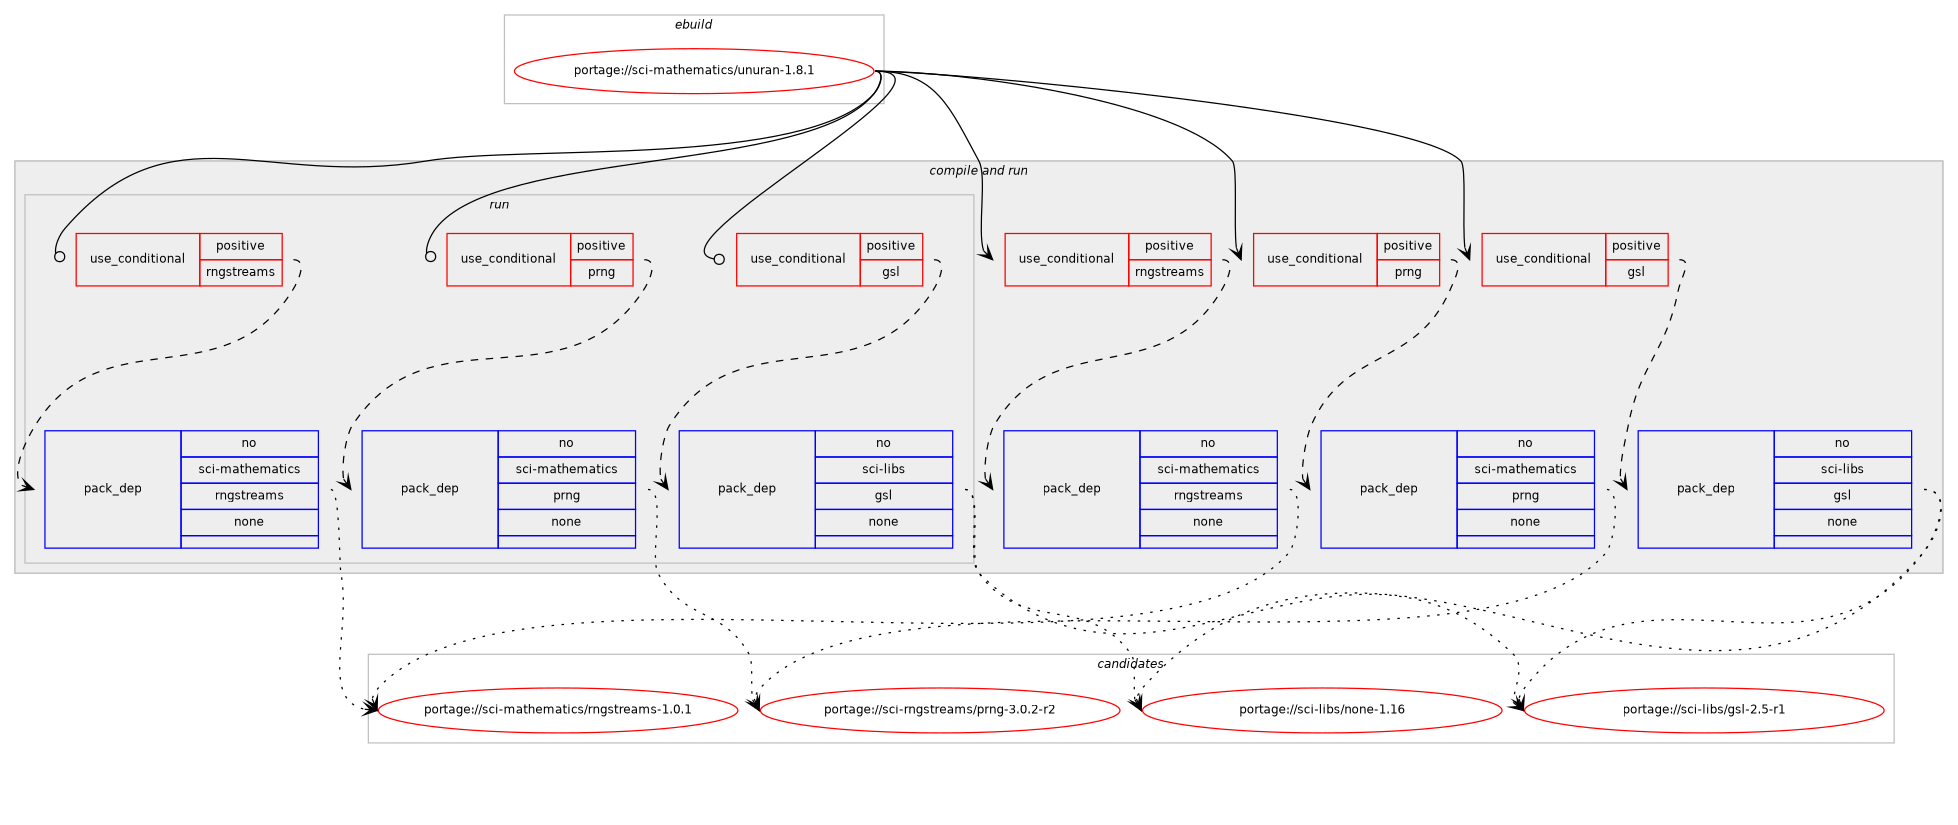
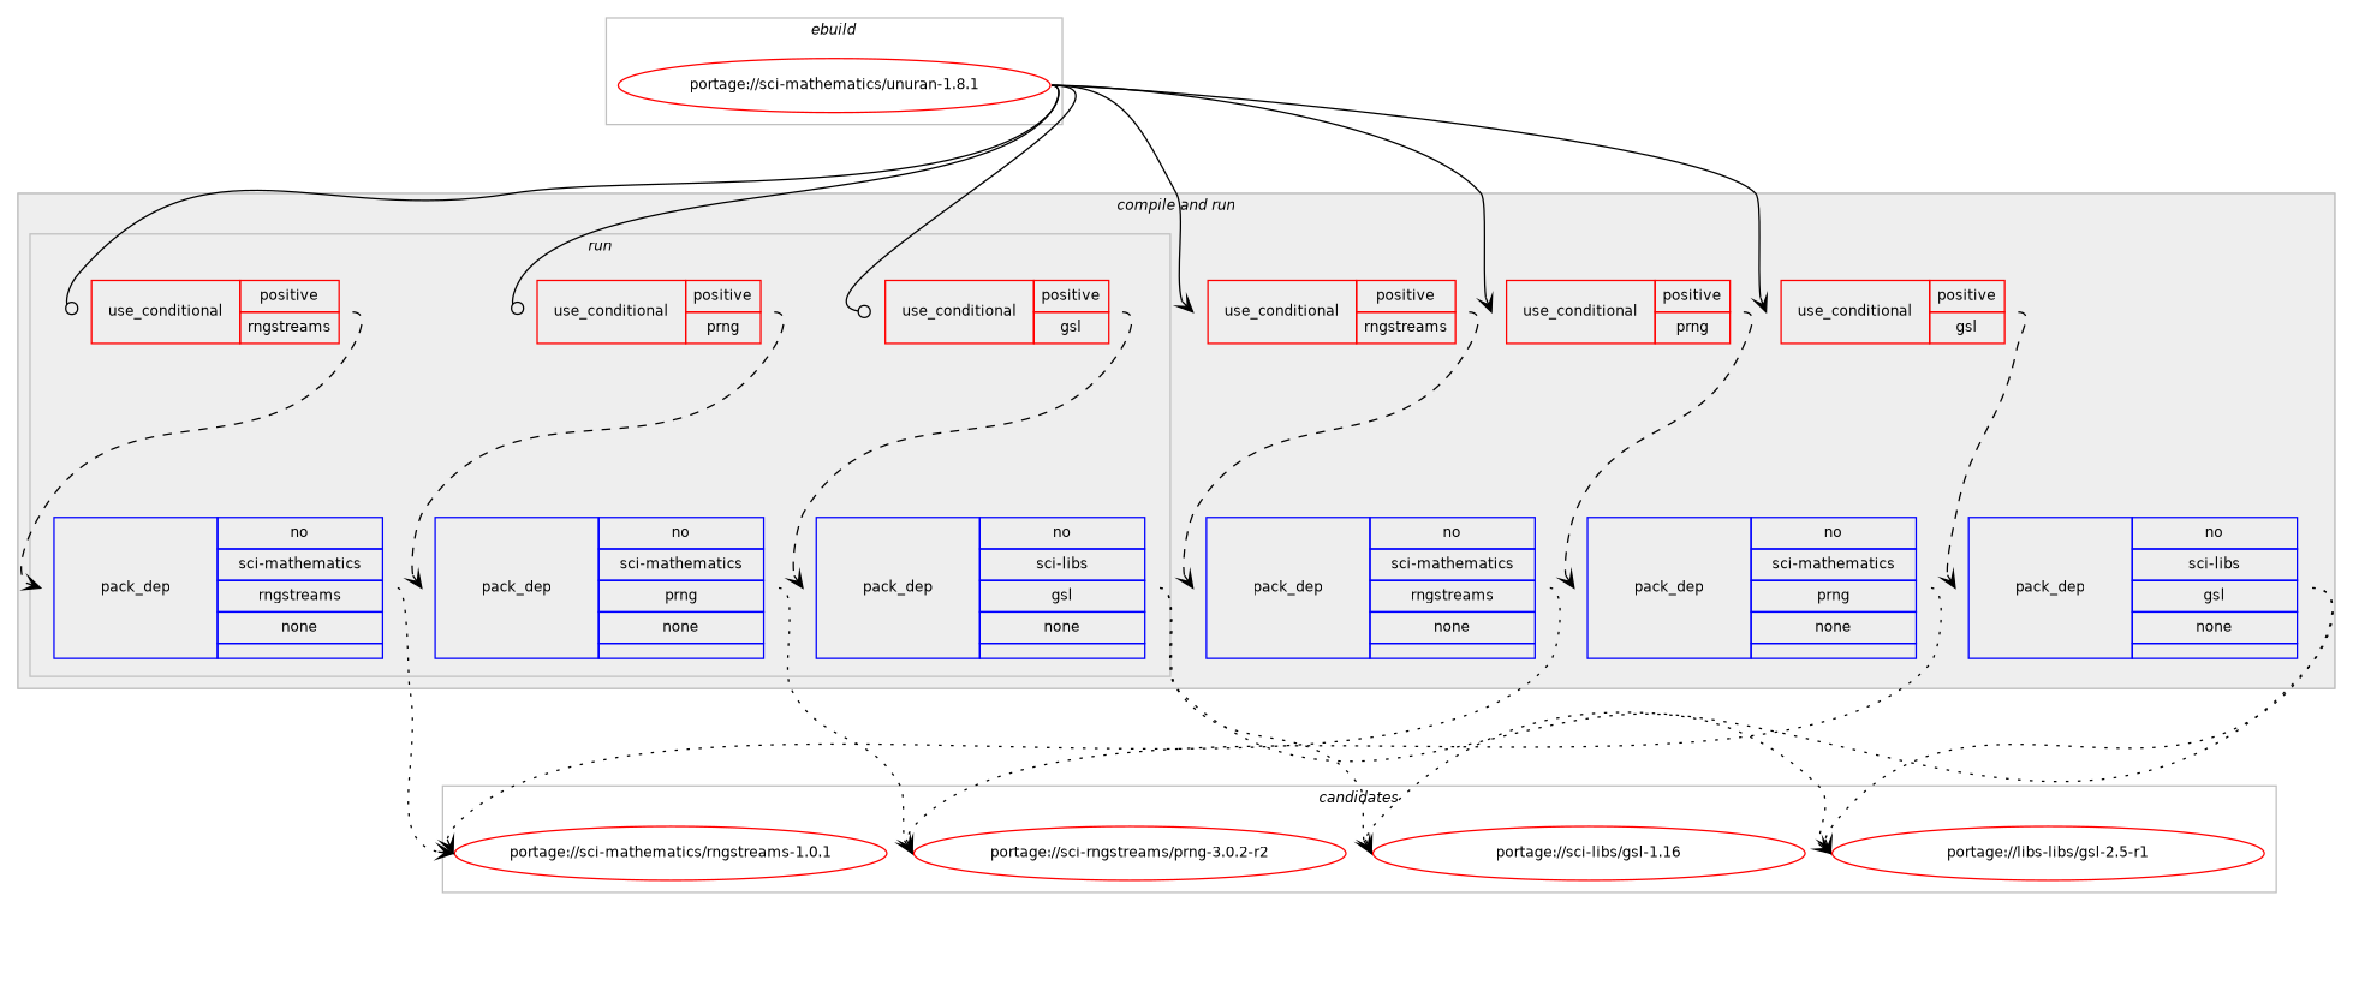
  digraph {
    compound=true
    concentrate=true
    fontname=Helvetica
    fontsize=10
    newrank=true
    rankdir=TB
    ranksep=1.5
    node [color=red fontname=Helvetica fontsize=10 shape=none]
    edge [arrowhead=vee headport=w style=dotted tailport=e weight=20]
    n1 [label="portage://sci-mathematics/unuran-1.8.1" width=4 shape=""]
    n2 [color=blue label=<<TABLE BORDER="0" CELLBORDER="1" CELLSPACING="0" CELLPADDING="4" WIDTH="220"><TR><TD ROWSPAN="6" CELLPADDING="30">pack_dep</TD></TR><TR><TD WIDTH="110">no</TD></TR><TR><TD>sci-libs</TD></TR><TR><TD>gsl</TD></TR><TR><TD>none</TD></TR><TR><TD></TD></TR></TABLE>>]
    n3 [label=<<TABLE BORDER="0" CELLBORDER="1" CELLSPACING="0" CELLPADDING="4"><TR><TD ROWSPAN="3" CELLPADDING="10">use_conditional</TD></TR><TR><TD>positive</TD></TR><TR><TD>gsl</TD></TR></TABLE>>]
    n4 [color=blue label=<<TABLE BORDER="0" CELLBORDER="1" CELLSPACING="0" CELLPADDING="4" WIDTH="220"><TR><TD ROWSPAN="6" CELLPADDING="30">pack_dep</TD></TR><TR><TD WIDTH="110">no</TD></TR><TR><TD>sci-mathematics</TD></TR><TR><TD>prng</TD></TR><TR><TD>none</TD></TR><TR><TD></TD></TR></TABLE>>]
    n5 [label=<<TABLE BORDER="0" CELLBORDER="1" CELLSPACING="0" CELLPADDING="4"><TR><TD ROWSPAN="3" CELLPADDING="10">use_conditional</TD></TR><TR><TD>positive</TD></TR><TR><TD>prng</TD></TR></TABLE>>]
    n6 [color=blue label=<<TABLE BORDER="0" CELLBORDER="1" CELLSPACING="0" CELLPADDING="4" WIDTH="220"><TR><TD ROWSPAN="6" CELLPADDING="30">pack_dep</TD></TR><TR><TD WIDTH="110">no</TD></TR><TR><TD>sci-mathematics</TD></TR><TR><TD>rngstreams</TD></TR><TR><TD>none</TD></TR><TR><TD></TD></TR></TABLE>>]
    n7 [label=<<TABLE BORDER="0" CELLBORDER="1" CELLSPACING="0" CELLPADDING="4"><TR><TD ROWSPAN="3" CELLPADDING="10">use_conditional</TD></TR><TR><TD>positive</TD></TR><TR><TD>rngstreams</TD></TR></TABLE>>]
    n8 [color=blue label=<<TABLE BORDER="0" CELLBORDER="1" CELLSPACING="0" CELLPADDING="4" WIDTH="220"><TR><TD ROWSPAN="6" CELLPADDING="30">pack_dep</TD></TR><TR><TD WIDTH="110">no</TD></TR><TR><TD>sci-libs</TD></TR><TR><TD>gsl</TD></TR><TR><TD>none</TD></TR><TR><TD></TD></TR></TABLE>>]
    n9 [label=<<TABLE BORDER="0" CELLBORDER="1" CELLSPACING="0" CELLPADDING="4"><TR><TD ROWSPAN="3" CELLPADDING="10">use_conditional</TD></TR><TR><TD>positive</TD></TR><TR><TD>gsl</TD></TR></TABLE>>]
    n10 [color=blue label=<<TABLE BORDER="0" CELLBORDER="1" CELLSPACING="0" CELLPADDING="4" WIDTH="220"><TR><TD ROWSPAN="6" CELLPADDING="30">pack_dep</TD></TR><TR><TD WIDTH="110">no</TD></TR><TR><TD>sci-mathematics</TD></TR><TR><TD>prng</TD></TR><TR><TD>none</TD></TR><TR><TD></TD></TR></TABLE>>]
    n11 [label=<<TABLE BORDER="0" CELLBORDER="1" CELLSPACING="0" CELLPADDING="4"><TR><TD ROWSPAN="3" CELLPADDING="10">use_conditional</TD></TR><TR><TD>positive</TD></TR><TR><TD>prng</TD></TR></TABLE>>]
    n12 [color=blue label=<<TABLE BORDER="0" CELLBORDER="1" CELLSPACING="0" CELLPADDING="4" WIDTH="220"><TR><TD ROWSPAN="6" CELLPADDING="30">pack_dep</TD></TR><TR><TD WIDTH="110">no</TD></TR><TR><TD>sci-mathematics</TD></TR><TR><TD>rngstreams</TD></TR><TR><TD>none</TD></TR><TR><TD></TD></TR></TABLE>>]
    n13 [label=<<TABLE BORDER="0" CELLBORDER="1" CELLSPACING="0" CELLPADDING="4"><TR><TD ROWSPAN="3" CELLPADDING="10">use_conditional</TD></TR><TR><TD>positive</TD></TR><TR><TD>rngstreams</TD></TR></TABLE>>]
-   n14 [label="portage://sci-libs/gsl-2.5-r1" width=4 shape=""]
-   n15 [label="portage://sci-libs/none-1.16" width=4 shape=""]
+   n14 [label="portage://libs-libs/gsl-2.5-r1" width=4 shape=""]
+   n15 [label="portage://sci-libs/gsl-1.16" width=4 shape=""]
    n16 [label="portage://sci-rngstreams/prng-3.0.2-r2" width=4 shape=""]
    n17 [label="portage://sci-mathematics/rngstreams-1.0.1" width=4 shape=""]
    subgraph cluster_1 {
      color=gray
      label=<<i>ebuild</i>>
      rank=same
      n1
    }
    subgraph cluster_2 {
      color=gray
      label=<<i>dependencies</i>>
      subgraph cluster_3 {
        color=gray
        fillcolor="#eeeeee"
        label=<<i>compile</i>>
        style=filled
        subgraph sub_4 {
          color=gray
          fillcolor="#eeeeee"
          label=<<i>compile</i>>
          style=filled
          n3
          subgraph sub_5 {
            color=gray
            fillcolor="#eeeeee"
            label=<<i>compile</i>>
            style=filled
            n2
          }
        }
        subgraph sub_6 {
          color=gray
          fillcolor="#eeeeee"
          label=<<i>compile</i>>
          style=filled
          n5
          subgraph sub_7 {
            color=gray
            fillcolor="#eeeeee"
            label=<<i>compile</i>>
            style=filled
            n4
          }
        }
        subgraph sub_8 {
          color=gray
          fillcolor="#eeeeee"
          label=<<i>compile</i>>
          style=filled
          n7
          subgraph sub_9 {
            color=gray
            fillcolor="#eeeeee"
            label=<<i>compile</i>>
            style=filled
            n6
          }
        }
      }
      subgraph cluster_10 {
        color=gray
        fillcolor="#eeeeee"
        label=<<i>compile and run</i>>
        style=filled
      }
      subgraph cluster_11 {
        color=gray
        fillcolor="#eeeeee"
        label=<<i>run</i>>
        style=filled
        subgraph sub_12 {
          color=gray
          fillcolor="#eeeeee"
          label=<<i>run</i>>
          style=filled
          n9
          subgraph sub_13 {
            color=gray
            fillcolor="#eeeeee"
            label=<<i>run</i>>
            style=filled
            n8
          }
        }
        subgraph sub_14 {
          color=gray
          fillcolor="#eeeeee"
          label=<<i>run</i>>
          style=filled
          n11
          subgraph sub_15 {
            color=gray
            fillcolor="#eeeeee"
            label=<<i>run</i>>
            style=filled
            n10
          }
        }
        subgraph sub_16 {
          color=gray
          fillcolor="#eeeeee"
          label=<<i>run</i>>
          style=filled
          n13
          subgraph sub_17 {
            color=gray
            fillcolor="#eeeeee"
            label=<<i>run</i>>
            style=filled
            n12
          }
        }
      }
    }
    subgraph cluster_18 {
      color=gray
      label=<<i>candidates</i>>
      rank=same
      subgraph sub_19 {
        color=black
        label=<<i>candidates</i>>
        nodesep=1
        rank=same
        n14
        n15
      }
      subgraph sub_20 {
        color=black
        label=<<i>candidates</i>>
        nodesep=1
        rank=same
        n16
      }
      subgraph sub_21 {
        color=black
        label=<<i>candidates</i>>
        nodesep=1
        rank=same
        n17
      }
      subgraph sub_22 {
        color=black
        label=<<i>candidates</i>>
        nodesep=1
        rank=same
        n14
        n15
      }
      subgraph sub_23 {
        color=black
        label=<<i>candidates</i>>
        nodesep=1
        rank=same
        n16
      }
      subgraph sub_24 {
        color=black
        label=<<i>candidates</i>>
        nodesep=1
        rank=same
        n17
      }
    }
    n1 -> n3 [style=solid]
    n1 -> n5 [style=solid]
    n1 -> n7 [style=solid]
    n1 -> n9 [arrowhead=odot style=solid]
    n1 -> n11 [arrowhead=odot style=solid]
    n1 -> n13 [arrowhead=odot style=solid]
    n2 -> n14 [weight=100]
    n2 -> n15 [weight=100]
    n3 -> n2 [style=dashed]
    n4 -> n16 [weight=100]
    n5 -> n4 [style=dashed]
    n6 -> n17 [weight=100]
    n7 -> n6 [style=dashed]
    n8 -> n14 [weight=100]
    n8 -> n15 [weight=100]
    n9 -> n8 [style=dashed]
    n10 -> n16 [weight=100]
    n11 -> n10 [style=dashed]
    n12 -> n17 [weight=100]
    n13 -> n12 [style=dashed]
  }
